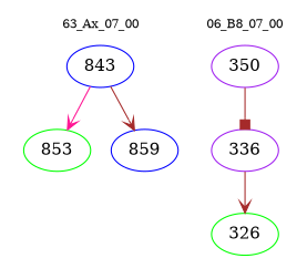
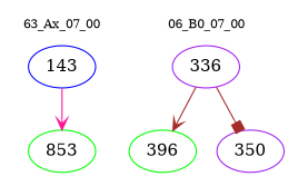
  digraph {
    node [color=blue]
    edge [arrowhead=vee color=brown]
-   n1 [label=843]
+   n1 [label=143]
    n2 [color=green label=853]
-   n3 [label=859]
    n4 [color=purple label=336]
-   n5 [color=green label=326]
+   n5 [color=green label=396]
    n6 [color=purple label=350]
    subgraph cluster_1 {
      color=white
      fontsize=10
      label="63_Ax_07_00"
      n1
      n2
-     n3
    }
    subgraph cluster_2 {
      color=white
      fontsize=10
-     label="06_B8_07_00"
+     label="06_B0_07_00"
      n4
      n5
      n6
    }
    n1 -> n2 [color=deeppink]
-   n1 -> n3
    n4 -> n5
-   n6 -> n4 [arrowhead=box]
+   n4 -> n6 [arrowhead=box]
  }
